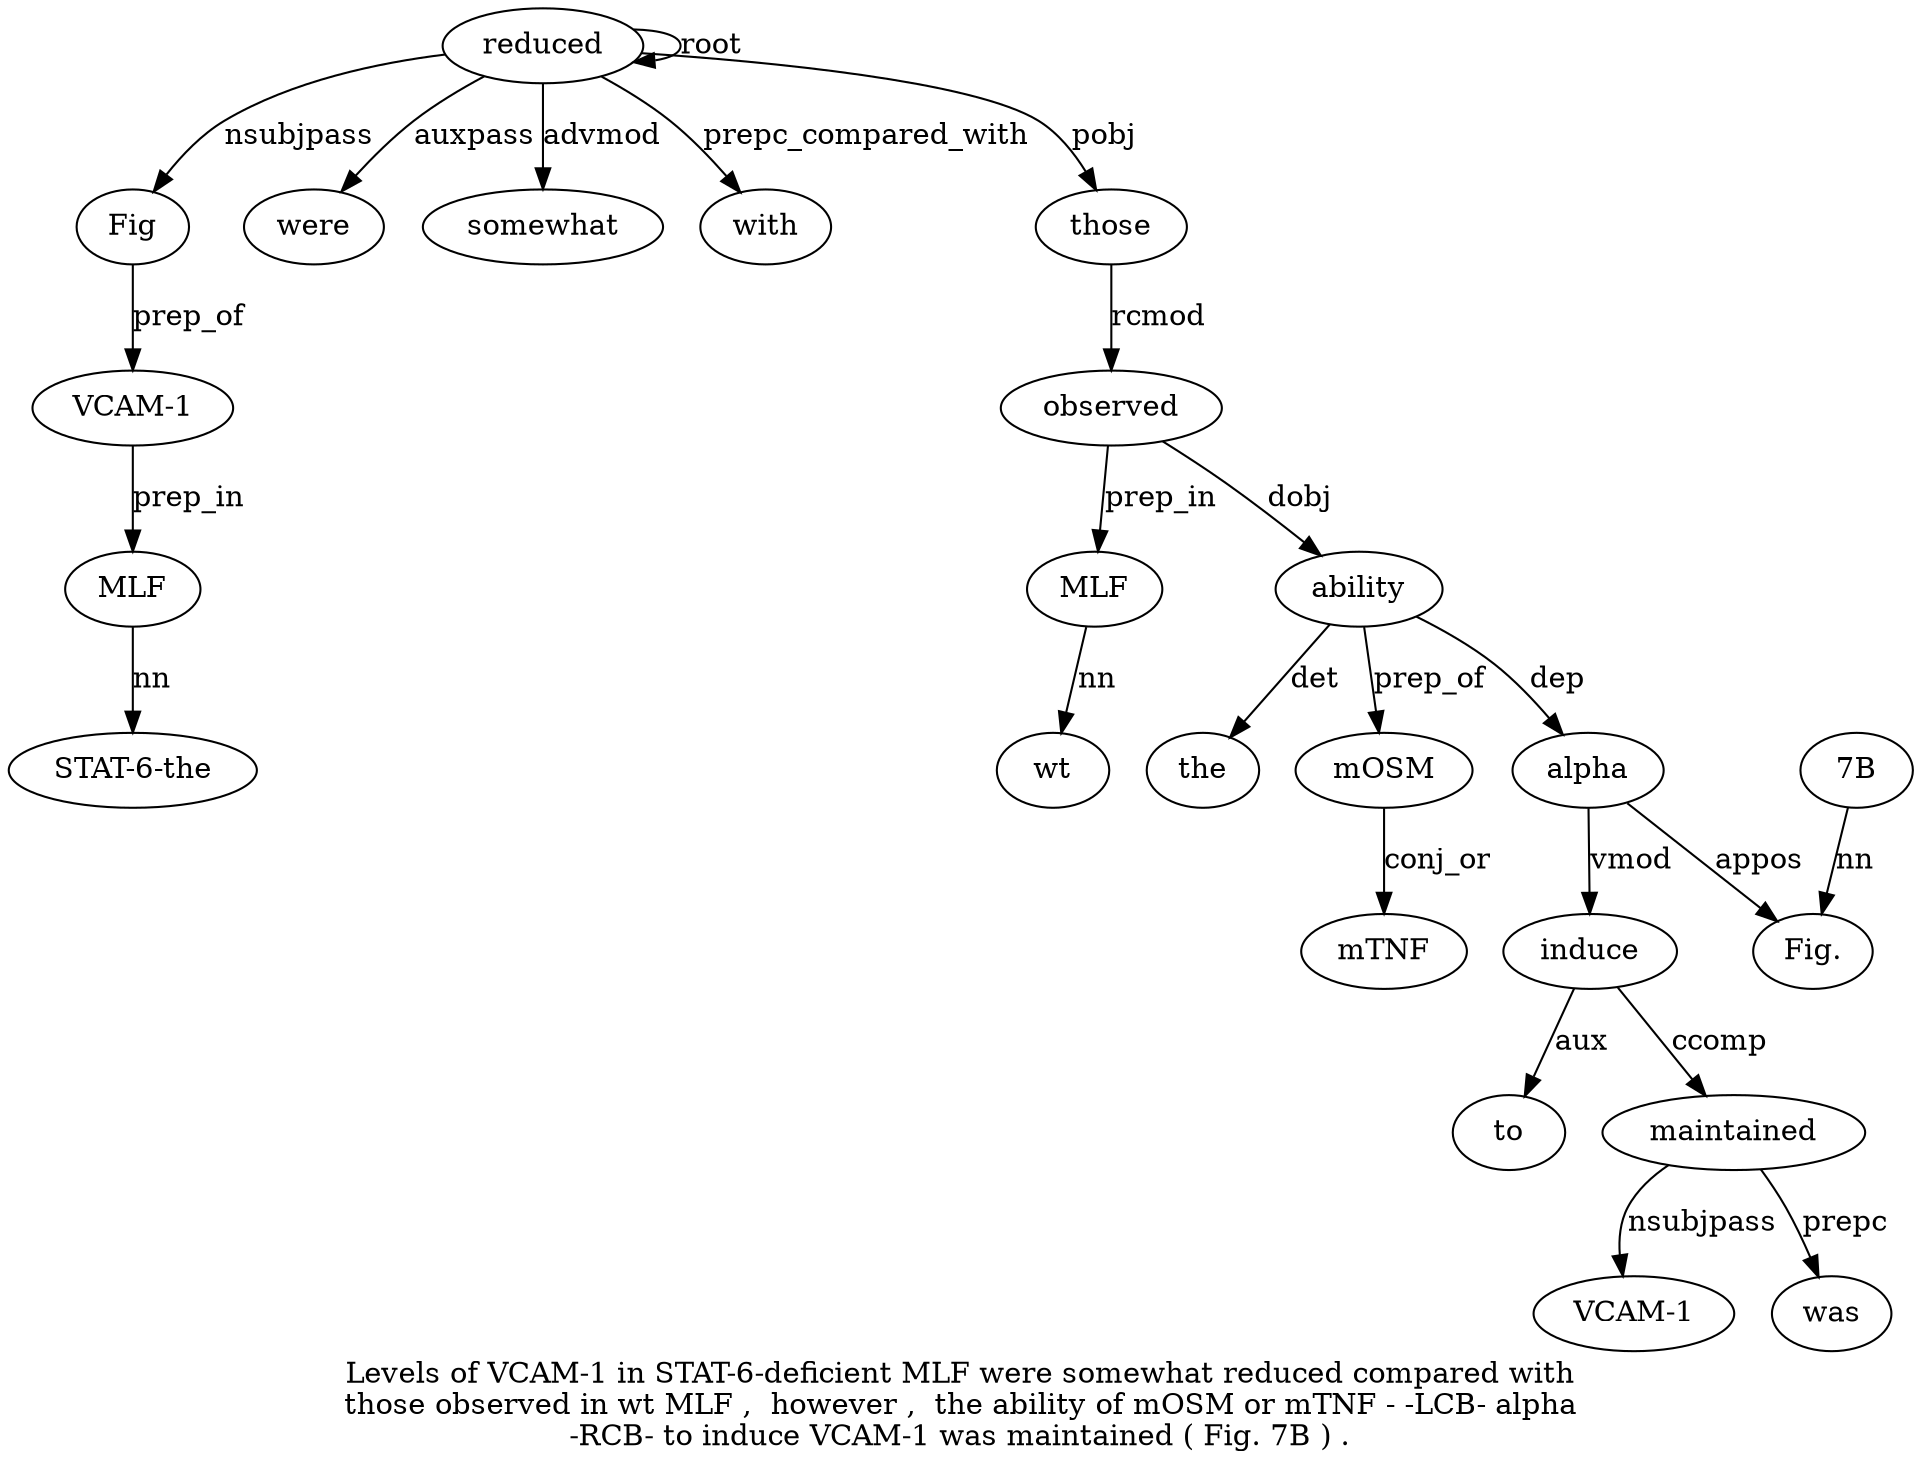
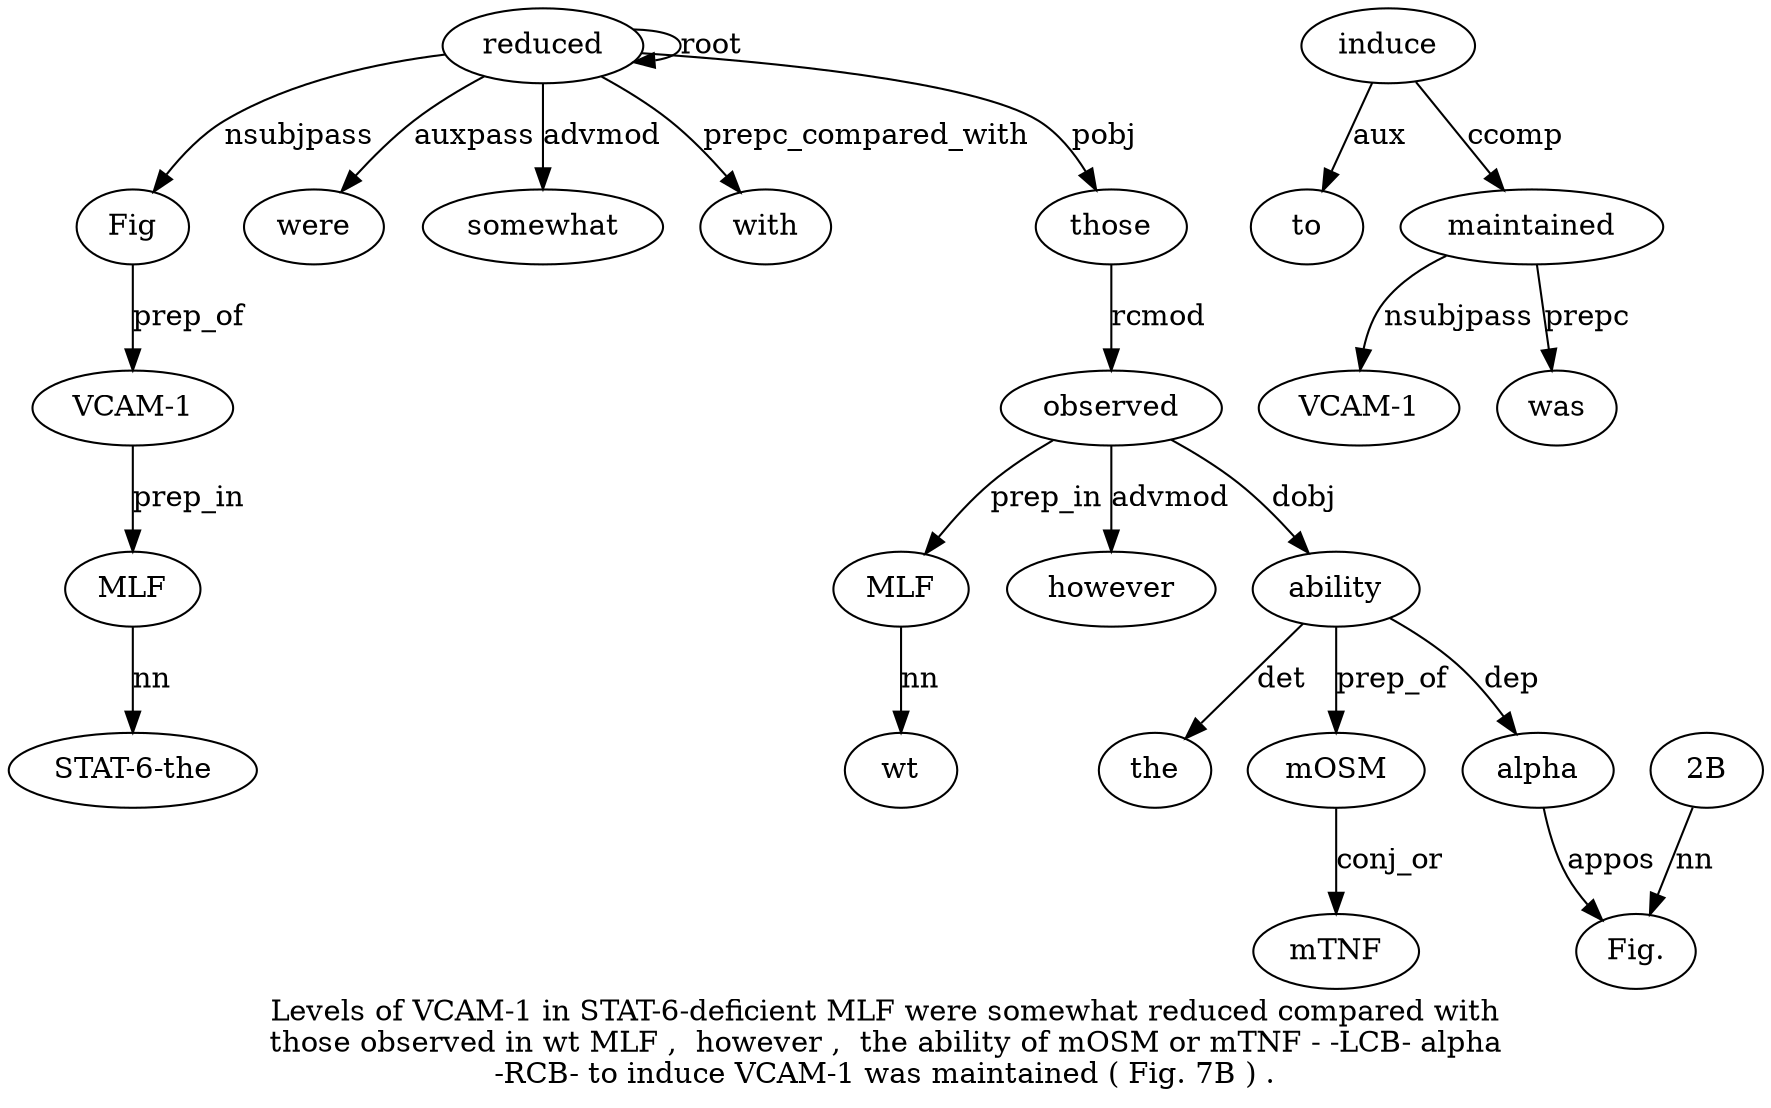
  digraph {
    label="Levels of VCAM-1 in STAT-6-deficient MLF were somewhat reduced compared with\nthose observed in wt MLF ,  however ,  the ability of mOSM or mTNF - -LCB- alpha\n-RCB- to induce VCAM-1 was maintained ( Fig. 7B ) ."
    node [fillcolor=white style=filled]
    n1 [label=reduced]
    n2 [label=Fig]
    n3 [label=were]
    n4 [label=somewhat]
    n5 [label=with]
    n6 [label=those]
    n7 [label="VCAM-1"]
    n8 [label=observed]
    n9 [label=MLF]
    n10 [label="STAT-6-the"]
    n11 [label=MLF]
+   n12 [label=however]
    n13 [label=ability]
    n14 [label=wt]
    n15 [label=the]
    n16 [label=mOSM]
    n17 [label=alpha]
    n18 [label=mTNF]
    n19 [label=induce]
    n20 [label="Fig."]
    n21 [label=to]
    n22 [label=maintained]
-   n23 [label="7B"]
+   n23 [label="2B"]
    n24 [label="VCAM-1"]
    n25 [label=was]
    n1 -> n1 [label=root]
    n1 -> n2 [label=nsubjpass]
    n1 -> n3 [label=auxpass]
    n1 -> n4 [label=advmod]
    n1 -> n5 [label=prepc_compared_with]
    n1 -> n6 [label=pobj]
    n2 -> n7 [label=prep_of]
    n6 -> n8 [label=rcmod]
    n7 -> n9 [label=prep_in]
    n8 -> n11 [label=prep_in]
+   n8 -> n12 [label=advmod]
    n8 -> n13 [label=dobj]
    n9 -> n10 [label=nn]
    n11 -> n14 [label=nn]
    n13 -> n15 [label=det]
    n13 -> n16 [label=prep_of]
    n13 -> n17 [label=dep]
    n16 -> n18 [label=conj_or]
-   n17 -> n19 [label=vmod]
    n17 -> n20 [label=appos]
    n19 -> n21 [label=aux]
    n19 -> n22 [label=ccomp]
    n22 -> n24 [label=nsubjpass]
    n22 -> n25 [label=prepc]
    n23 -> n20 [label=nn]
  }
